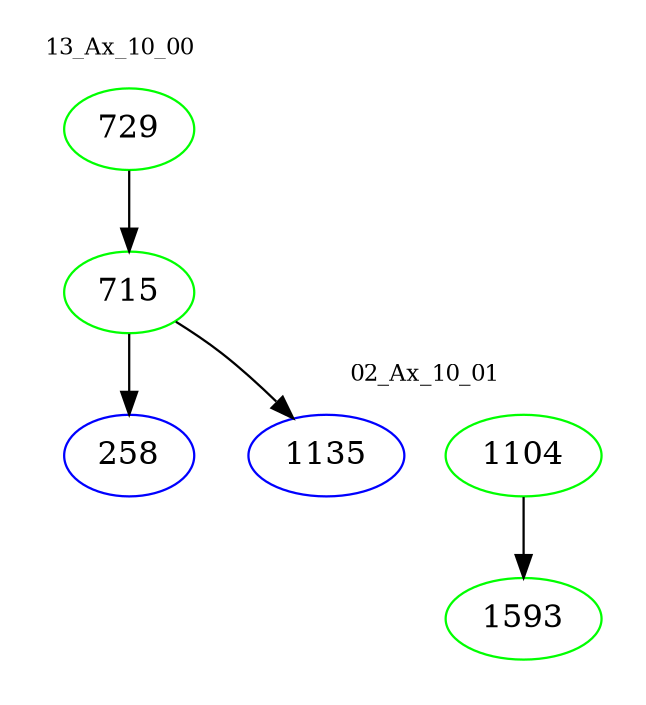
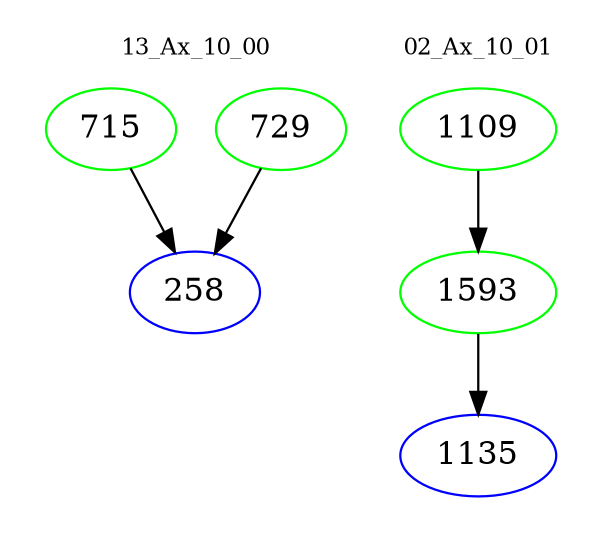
  digraph {
    node [color=green]
    edge [color=black]
    n1 [label=729]
    n2 [label=715]
    n3 [color=blue label=258]
-   n4 [label=1104]
+   n4 [label=1109]
    n5 [label=1593]
    n6 [color=blue label=1135]
    subgraph cluster_1 {
      color=white
      fontsize=10
      label="13_Ax_10_00"
      n1
      n2
      n3
    }
    subgraph cluster_2 {
      color=white
      fontsize=10
      label="02_Ax_10_01"
      n4
      n5
      n6
    }
-   n1 -> n2
+   n1 -> n3
    n2 -> n3
    n4 -> n5
-   n2 -> n6
+   n5 -> n6
  }
